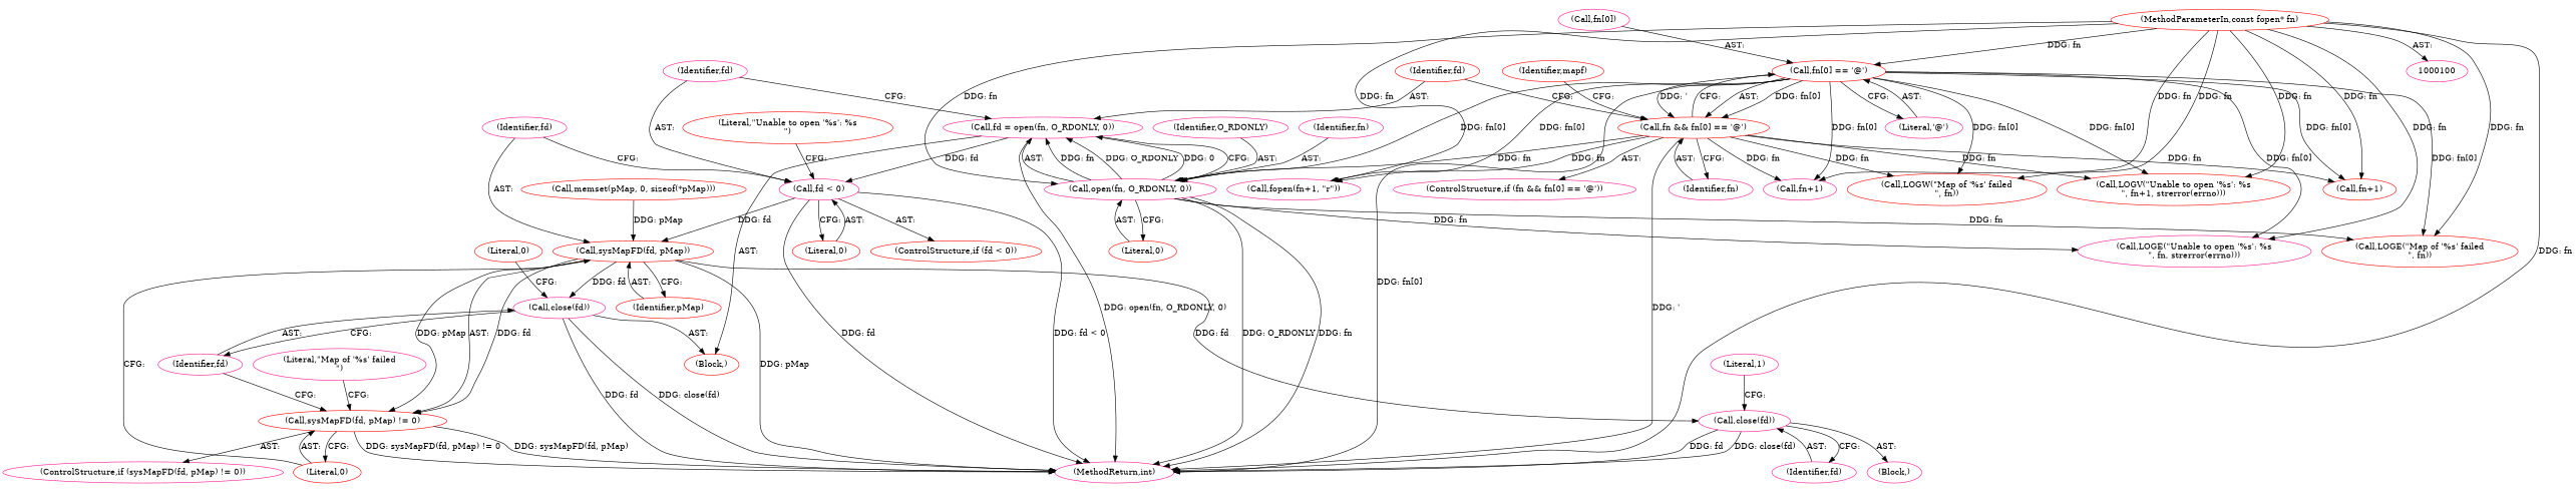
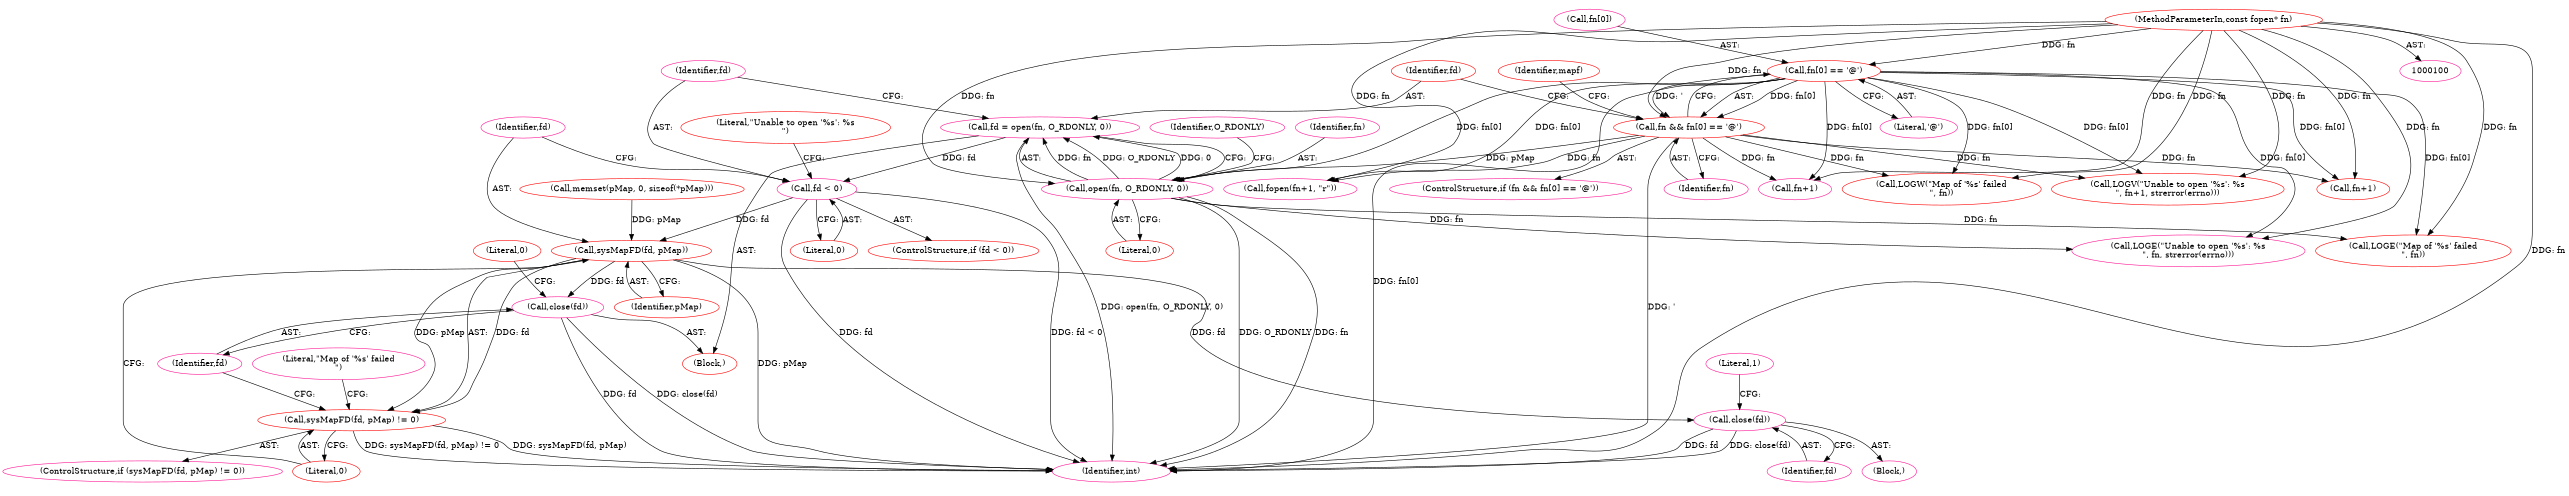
  digraph {
    node [color=deeppink]
    n1 [label="(Call,fd = open(fn, O_RDONLY, 0))"]
    n2 [label="(Call,open(fn, O_RDONLY, 0))"]
    n3 [label="(Call,fd < 0)"]
-   n4 [label="(MethodReturn,int)"]
+   n4 [label="(Identifier,int)"]
    n5 [color=red label="(Block,)"]
    n6 [color=red label="(Call,LOGE(\"Map of '%s' failed\n\", fn))"]
    n7 [label="(Call,LOGE(\"Unable to open '%s': %s\n\", fn, strerror(errno)))"]
    n8 [color=red label="(Literal,0)"]
    n9 [color=red label="(Call,sysMapFD(fd, pMap))"]
    n10 [color=red label="(Literal,0)"]
    n11 [color=red label="(ControlStructure,if (fd < 0))"]
    n12 [color=red label="(Call,fn[0] == '@')"]
    n13 [color=red label="(Call,fn && fn[0] == '@')"]
    n14 [color=red label="(Call,fn+1)"]
    n15 [label="(Call,fn+1)"]
    n16 [label="(Literal,'@')"]
    n17 [label="(Call,fopen(fn+1, \"r\"))"]
    n18 [color=red label="(Call,LOGW(\"Map of '%s' failed\n\", fn))"]
    n19 [color=red label="(Call,LOGV(\"Unable to open '%s': %s\n\", fn+1, strerror(errno)))"]
    n20 [label="(Identifier,fn)"]
    n21 [label="(ControlStructure,if (fn && fn[0] == '@'))"]
    n22 [color=red label="(MethodParameterIn,const fopen* fn)"]
    1000100
    n24 [color=red label="(Call,sysMapFD(fd, pMap) != 0)"]
    n25 [label="(Call,close(fd))"]
    n26 [label="(Call,close(fd))"]
    n27 [color=red label="(Identifier,pMap)"]
    n28 [color=red label="(Literal,0)"]
    n29 [label="(ControlStructure,if (sysMapFD(fd, pMap) != 0))"]
    n30 [label="(Block,)"]
    n31 [label="(Identifier,fd)"]
    n32 [label="(Identifier,fd)"]
    n33 [label="(Literal,\"Map of '%s' failed\n\")"]
    n34 [color=red label="(Call,memset(pMap, 0, sizeof(*pMap)))"]
    n35 [label="(Literal,1)"]
    n36 [color=red label="(Identifier,fd)"]
    n37 [label="(Identifier,fd)"]
    n38 [label="(Identifier,O_RDONLY)"]
    n39 [label="(Identifier,fn)"]
    n40 [color=red label="(Literal,\"Unable to open '%s': %s\n\")"]
    n41 [color=red label="(Identifier,mapf)"]
    n42 [label="(Identifier,fd)"]
    n43 [label="(Call,fn[0])"]
    n44 [color=red label="(Literal,0)"]
    n1 -> n2 [label="CFG: "]
    n1 -> n3 [label="DDG: fd"]
    n1 -> n4 [label="DDG: open(fn, O_RDONLY, 0)"]
    n1 -> n5 [label="AST: "]
    n2 -> n1 [label="AST: "]
    n2 -> n1 [label="DDG: fn"]
    n2 -> n1 [label="DDG: O_RDONLY"]
    n2 -> n1 [label="DDG: 0"]
    n2 -> n4 [label="DDG: O_RDONLY"]
    n2 -> n4 [label="DDG: fn"]
    n2 -> n6 [label="DDG: fn"]
    n2 -> n7 [label="DDG: fn"]
    n2 -> n8 [label="CFG: "]
    n3 -> n4 [label="DDG: fd < 0"]
    n3 -> n4 [label="DDG: fd"]
    n3 -> n9 [label="DDG: fd"]
    n3 -> n10 [label="CFG: "]
    n3 -> n11 [label="AST: "]
    n8 -> n2 [label="AST: "]
    n9 -> n4 [label="DDG: pMap"]
    n9 -> n24 [label="AST: "]
    n9 -> n24 [label="DDG: fd"]
    n9 -> n24 [label="DDG: pMap"]
    n9 -> n25 [label="DDG: fd"]
    n9 -> n26 [label="DDG: fd"]
    n9 -> n27 [label="CFG: "]
    n10 -> n3 [label="AST: "]
    n12 -> n2 [label="DDG: fn[0]"]
    n12 -> n4 [label="DDG: fn[0]"]
    n12 -> n6 [label="DDG: fn[0]"]
    n12 -> n7 [label="DDG: fn[0]"]
    n12 -> n13 [label="AST: "]
    n12 -> n13 [label="DDG: fn[0]"]
    n12 -> n13 [label="DDG: '"]
    n12 -> n14 [label="DDG: fn[0]"]
    n12 -> n15 [label="DDG: fn[0]"]
    n12 -> n16 [label="CFG: "]
    n12 -> n17 [label="DDG: fn[0]"]
    n12 -> n18 [label="DDG: fn[0]"]
    n12 -> n19 [label="DDG: fn[0]"]
-   n13 -> n2 [label="DDG: fn"]
+   n13 -> n2 [label="DDG: pMap"]
    n13 -> n4 [label="DDG: '"]
    n13 -> n12 [label="CFG: "]
    n13 -> n14 [label="DDG: fn"]
    n13 -> n15 [label="DDG: fn"]
    n13 -> n17 [label="DDG: fn"]
    n13 -> n18 [label="DDG: fn"]
    n13 -> n19 [label="DDG: fn"]
    n13 -> n20 [label="CFG: "]
    n13 -> n21 [label="AST: "]
    n16 -> n12 [label="AST: "]
    n20 -> n13 [label="AST: "]
    n22 -> n2 [label="DDG: fn"]
    n22 -> n4 [label="DDG: fn"]
    n22 -> n6 [label="DDG: fn"]
    n22 -> n7 [label="DDG: fn"]
    n22 -> n12 [label="DDG: fn"]
+   n22 -> n13 [label="DDG: fn"]
    n22 -> n14 [label="DDG: fn"]
    n22 -> n15 [label="DDG: fn"]
    n22 -> n17 [label="DDG: fn"]
    n22 -> n18 [label="DDG: fn"]
    n22 -> n19 [label="DDG: fn"]
    n22 -> 1000100 [label="AST: "]
    n24 -> n4 [label="DDG: sysMapFD(fd, pMap) != 0"]
    n24 -> n4 [label="DDG: sysMapFD(fd, pMap)"]
    n24 -> n28 [label="CFG: "]
    n24 -> n29 [label="AST: "]
    n25 -> n4 [label="DDG: close(fd)"]
    n25 -> n4 [label="DDG: fd"]
    n25 -> n30 [label="AST: "]
    n25 -> n31 [label="CFG: "]
    n26 -> n4 [label="DDG: fd"]
    n26 -> n4 [label="DDG: close(fd)"]
    n26 -> n5 [label="AST: "]
    n26 -> n32 [label="CFG: "]
    n27 -> n9 [label="AST: "]
    n28 -> n9 [label="CFG: "]
    n28 -> n24 [label="AST: "]
    n31 -> n25 [label="AST: "]
    n32 -> n24 [label="CFG: "]
    n32 -> n26 [label="AST: "]
    n33 -> n24 [label="CFG: "]
    n34 -> n9 [label="DDG: pMap"]
    n35 -> n25 [label="CFG: "]
    n36 -> n1 [label="AST: "]
    n36 -> n13 [label="CFG: "]
    n37 -> n1 [label="CFG: "]
    n37 -> n3 [label="AST: "]
-   n38 -> n2 [label="AST: "]
+   n38 -> n2 [label="CFG: "]
    n39 -> n2 [label="AST: "]
    n40 -> n3 [label="CFG: "]
    n41 -> n13 [label="CFG: "]
    n42 -> n3 [label="CFG: "]
    n42 -> n9 [label="AST: "]
    n43 -> n12 [label="AST: "]
    n44 -> n26 [label="CFG: "]
  }
